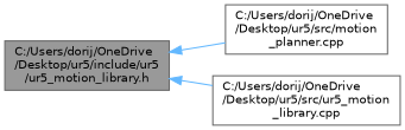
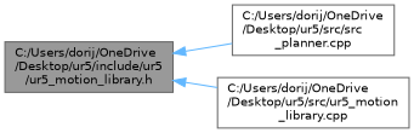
  digraph {
    rankdir=LR
    node [color=grey40 fillcolor=white fontname=Helvetica fontsize=10 shape=box style=filled]
    edge [color=steelblue1 dir=back fontname=Helvetica fontsize=10 labelfontname=Helvetica labelfontsize=10 style=solid]
    n1 [color=gray40 fillcolor=grey60 fontcolor=black height=0.2 label="C:/Users/dorij/OneDrive\l/Desktop/ur5/include/ur5\l/ur5_motion_library.h" width=0.4]
-   n2 [height=0.2 label="C:/Users/dorij/OneDrive\l/Desktop/ur5/src/motion\l_planner.cpp" width=0.4]
+   n2 [height=0.2 label="C:/Users/dorij/OneDrive\l/Desktop/ur5/src/src\l_planner.cpp" width=0.4]
    n3 [height=0.2 label="C:/Users/dorij/OneDrive\l/Desktop/ur5/src/ur5_motion\l_library.cpp" width=0.4]
    n1 -> n2
    n1 -> n3
  }
